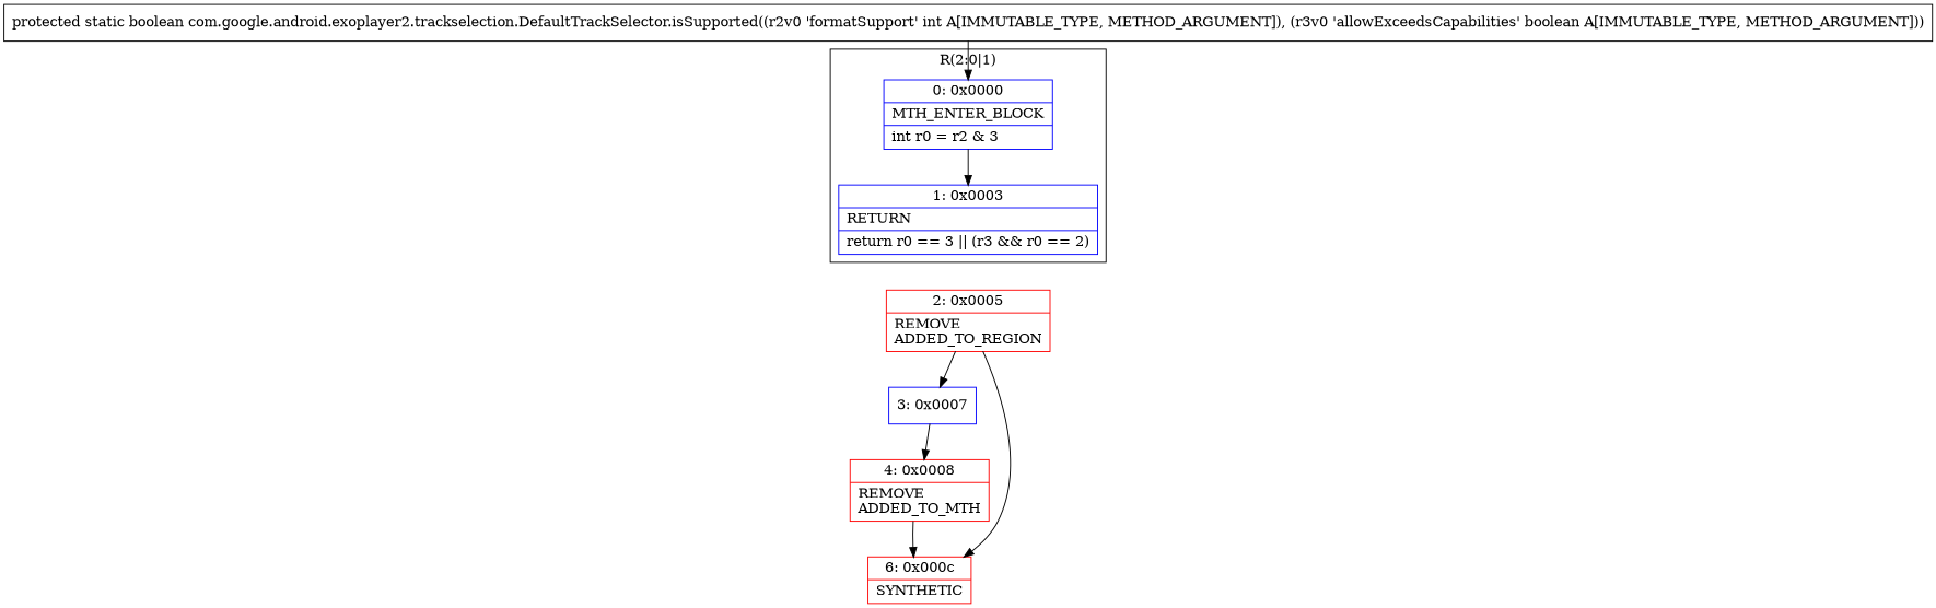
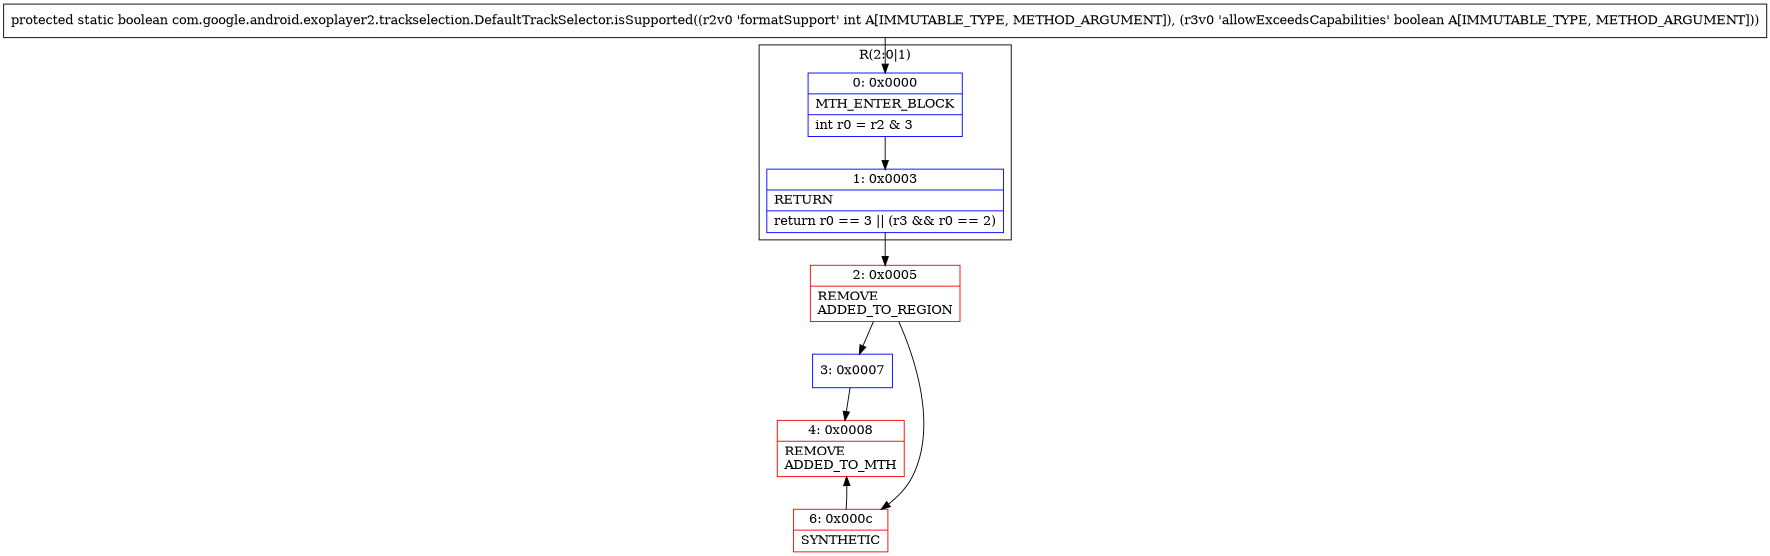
  digraph {
    node [color=blue shape=record]
    n1 [label="{0\:\ 0x0000|MTH_ENTER_BLOCK\l|int r0 = r2 & 3\l}"]
    n2 [label="{1\:\ 0x0003|RETURN\l|return r0 == 3 \|\| (r3 && r0 == 2)\l}"]
    n3 [color=red label="{2\:\ 0x0005|REMOVE\lADDED_TO_REGION\l}"]
    n4 [label="{3\:\ 0x0007}"]
    n5 [color=red label="{6\:\ 0x000c|SYNTHETIC\l}"]
    n6 [color=red label="{4\:\ 0x0008|REMOVE\lADDED_TO_MTH\l}"]
    n7 [label="{protected static boolean com.google.android.exoplayer2.trackselection.DefaultTrackSelector.isSupported((r2v0 'formatSupport' int A[IMMUTABLE_TYPE, METHOD_ARGUMENT]), (r3v0 'allowExceedsCapabilities' boolean A[IMMUTABLE_TYPE, METHOD_ARGUMENT])) }" color=""]
    subgraph cluster_1 {
      label="R(2:0|1)"
      n1
      n2
    }
    n1 -> n2
+   n2 -> n3
    n3 -> n4
    n3 -> n5
    n4 -> n6
-   n6 -> n5
+   n5 -> n6
    n7 -> n1
  }
